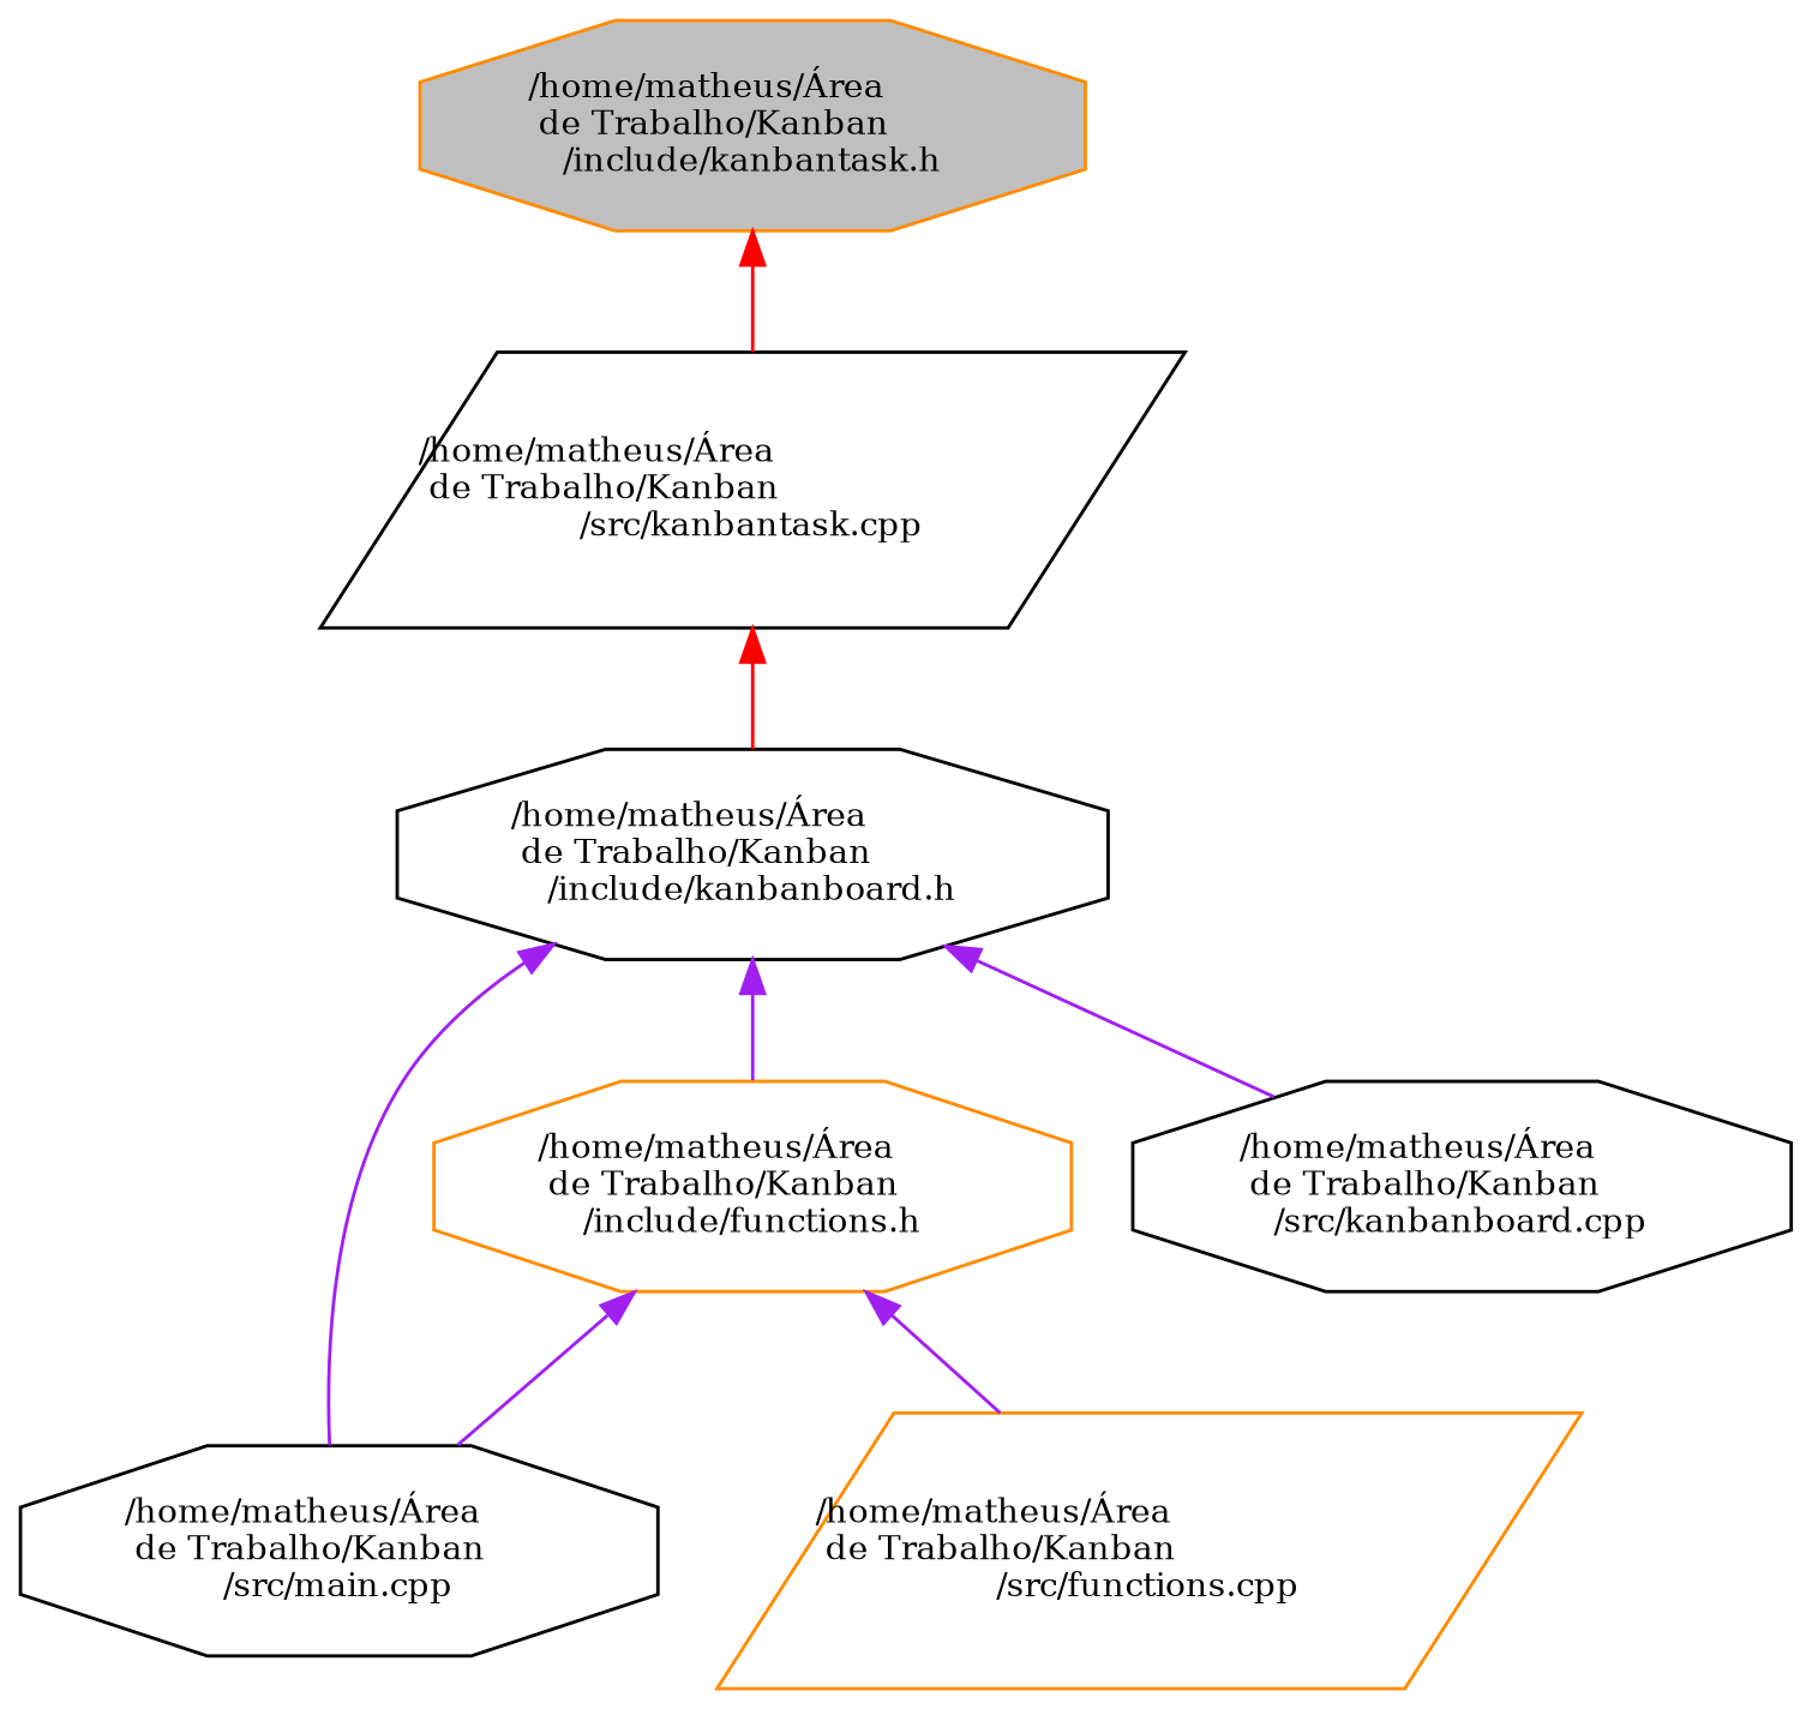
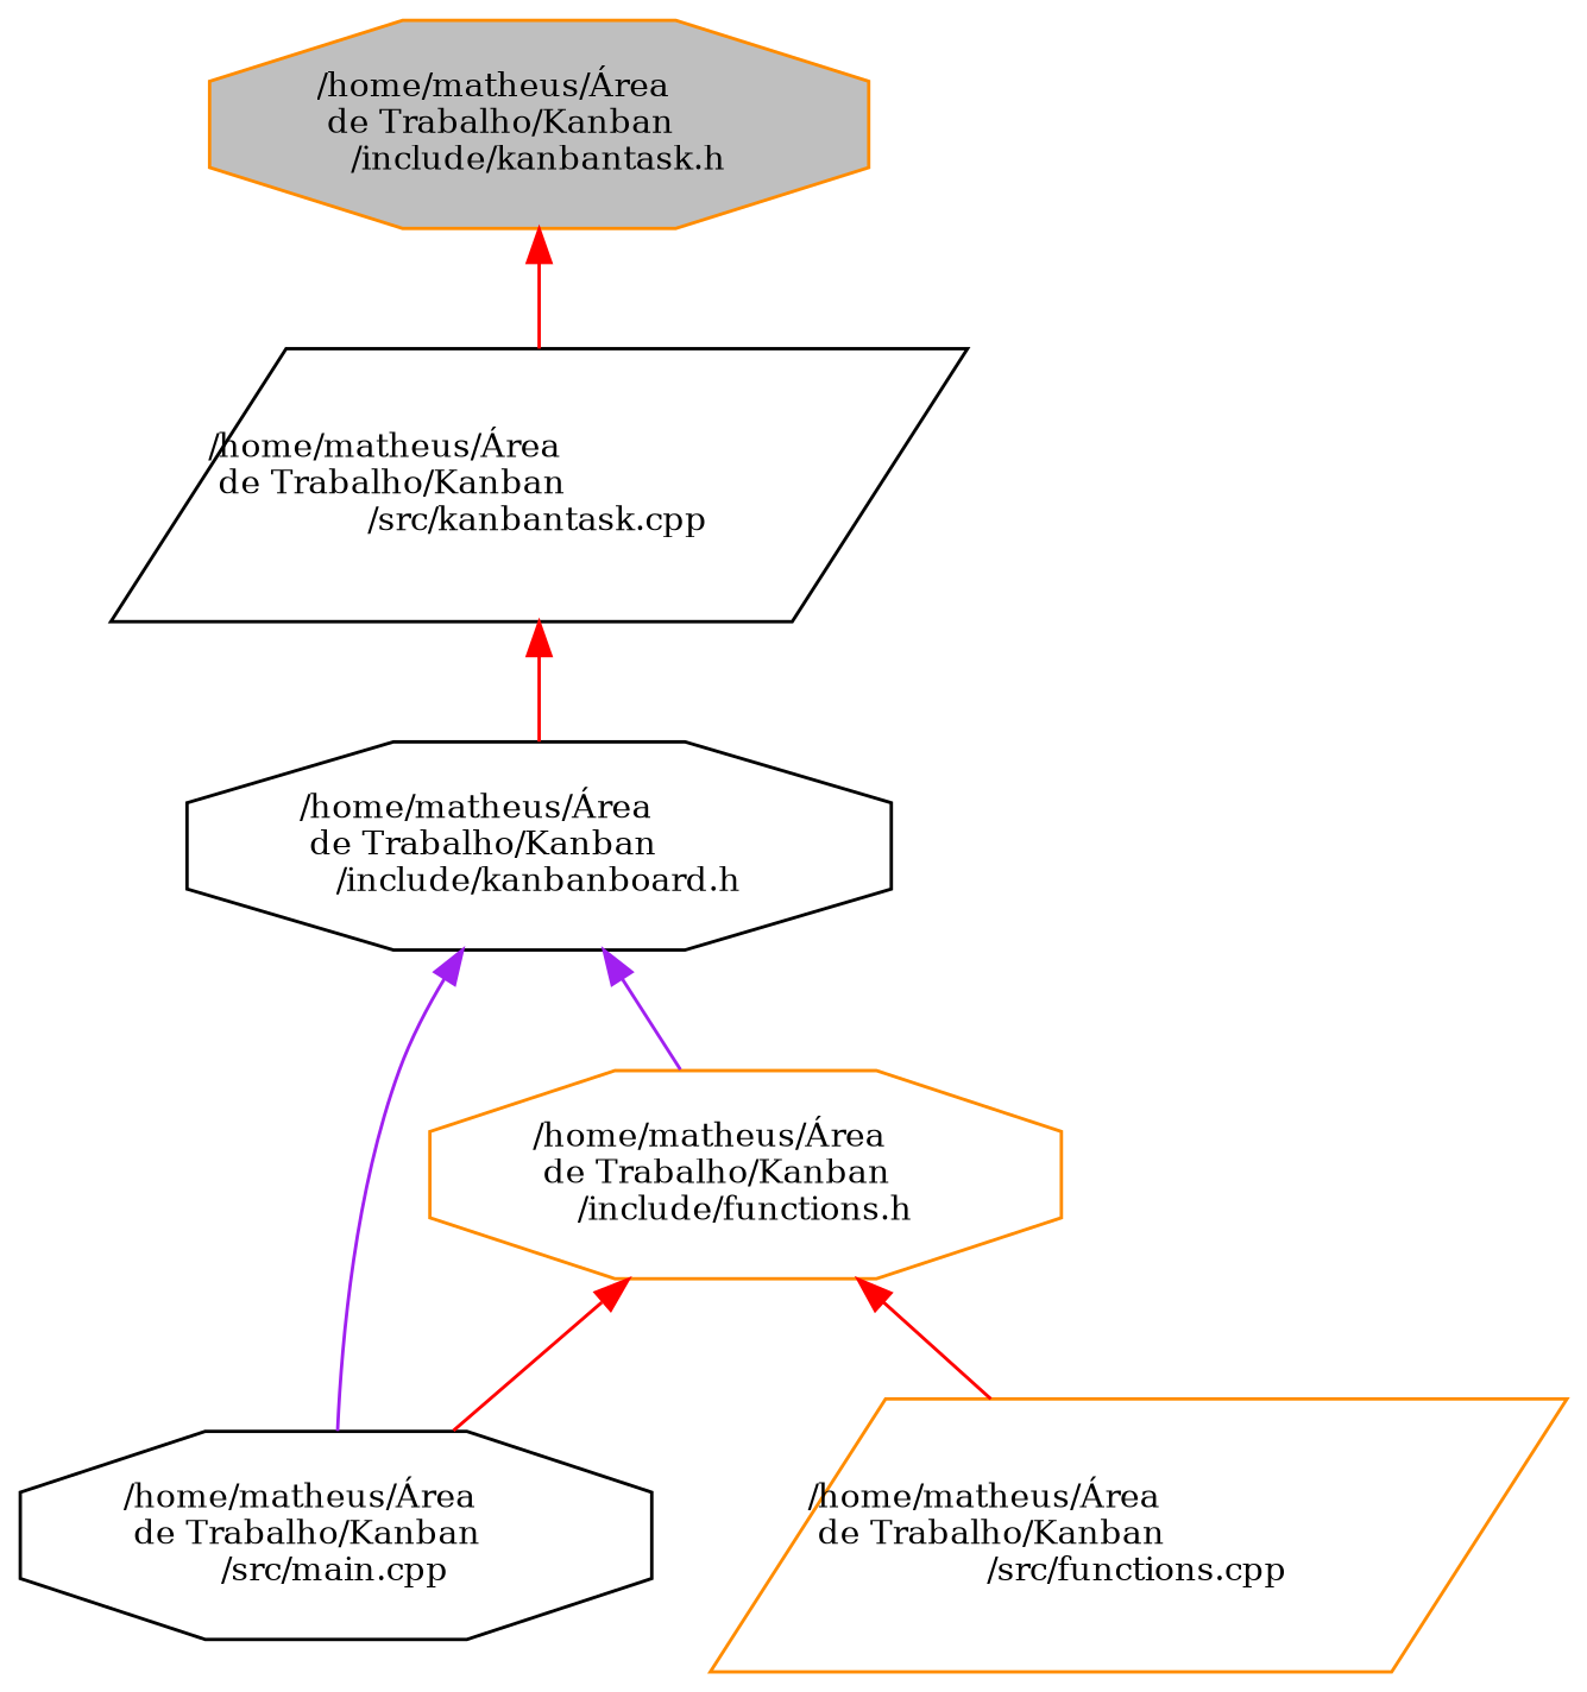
  digraph {
    fontname="DejaVu Serif"
    node [color=black fillcolor=white fontname="DejaVu Serif" fontsize=10 shape=octagon style=filled]
    edge [color=purple dir=back fontname="DejaVu Serif" fontsize=10 labelfontname=Helvetica labelfontsize=10 style=solid]
    n1 [color=darkorange fillcolor=grey75 fontcolor=black height=0.2 label="/home/matheus/Área\l de Trabalho/Kanban\l/include/kanbantask.h" width=0.4]
    n2 [height=0.2 label="/home/matheus/Área\l de Trabalho/Kanban\l/src/kanbantask.cpp" shape=parallelogram width=0.4]
    n3 [height=0.2 label="/home/matheus/Área\l de Trabalho/Kanban\l/include/kanbanboard.h" width=0.4]
    n4 [color=darkorange height=0.2 label="/home/matheus/Área\l de Trabalho/Kanban\l/include/functions.h" width=0.4]
    n5 [height=0.2 label="/home/matheus/Área\l de Trabalho/Kanban\l/src/main.cpp" width=0.4]
-   n6 [height=0.2 label="/home/matheus/Área\l de Trabalho/Kanban\l/src/kanbanboard.cpp" width=0.4]
    n7 [color=darkorange height=0.2 label="/home/matheus/Área\l de Trabalho/Kanban\l/src/functions.cpp" shape=parallelogram width=0.4]
    n1 -> n2 [color=red]
    n2 -> n3 [color=red]
    n3 -> n4
    n3 -> n5
-   n3 -> n6
-   n4 -> n5
-   n4 -> n7
+   n4 -> n5 [color=red]
+   n4 -> n7 [color=red]
  }
